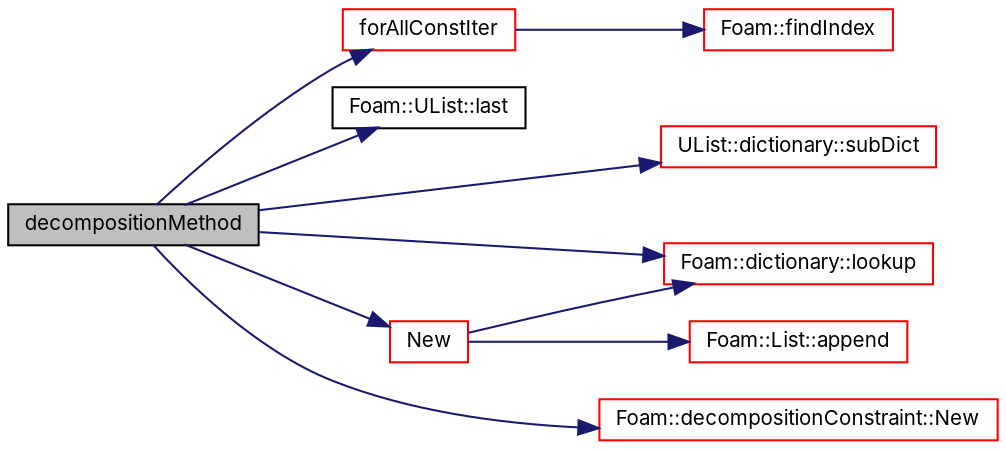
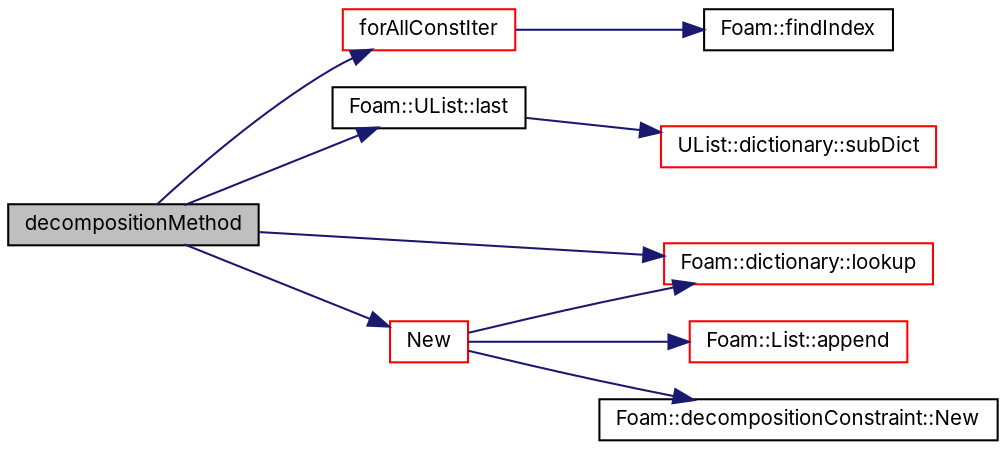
  digraph {
    fontname=Inter
    rankdir=LR
    node [color=red fontname=Inter fontsize=10 shape=record]
    edge [color=midnightblue fontname=Inter fontsize=10 labelfontname=Helvetica labelfontsize=10 style=solid]
    n1 [color=black fillcolor=grey75 fontcolor=black height=0.2 label=decompositionMethod style=filled width=0.4]
    n2 [height=0.2 label=forAllConstIter width=0.4]
    n3 [color=black height=0.2 label="Foam::UList::last" width=0.4]
    n4 [height=0.2 label="Foam::dictionary::lookup" width=0.4]
    n5 [height=0.2 label=New width=0.4]
-   n6 [height=0.2 label="Foam::decompositionConstraint::New" width=0.4]
+   n6 [color=black height=0.2 label="Foam::decompositionConstraint::New" width=0.4]
    n7 [height=0.2 label="UList::dictionary::subDict" width=0.4]
    n8 [height=0.2 label="Foam::List::append" width=0.4]
-   n9 [height=0.2 label="Foam::findIndex" width=0.4]
+   n9 [color=black height=0.2 label="Foam::findIndex" width=0.4]
    n1 -> n2
    n1 -> n3
    n1 -> n4
    n1 -> n5
-   n1 -> n6
-   n1 -> n7
+   n5 -> n6
+   n3 -> n7
    n2 -> n9
    n5 -> n4
    n5 -> n8
  }
